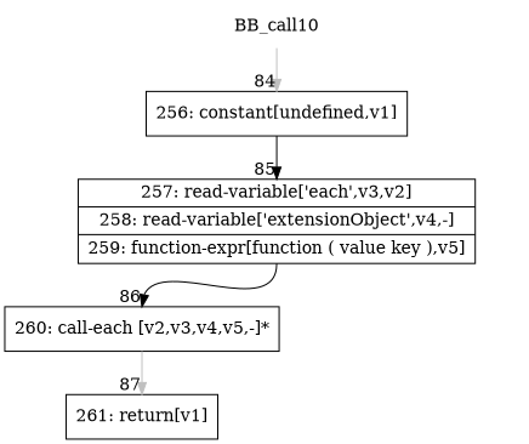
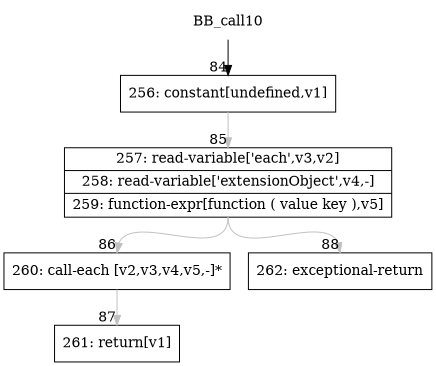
  digraph {
    rankdir=TD
    node [shape=record]
    edge [headport=n tailport=s]
    n1 [label=BB_call10 shape=none]
    n2 [label="{256: constant[undefined,v1]}"]
    n3 [label="{257: read-variable['each',v3,v2]|258: read-variable['extensionObject',v4,-]|259: function-expr[function ( value key ),v5]}"]
    n4 [label="{260: call-each [v2,v3,v4,v5,-]*}"]
+   n5 [label="{262: exceptional-return}"]
    n6 [label="{261: return[v1]}"]
-   n1 -> n2 [headlabel="    84" color=gray]
-   n2 -> n3 [headlabel="      85"]
-   n3 -> n4 [headlabel="      86"]
+   n1 -> n2 [headlabel="    84"]
+   n2 -> n3 [headlabel="      85" color=gray]
+   n3 -> n4 [headlabel="      86" color=gray]
+   n3 -> n5 [color=gray headlabel="      88"]
    n4 -> n6 [color=gray headlabel="      87"]
  }
